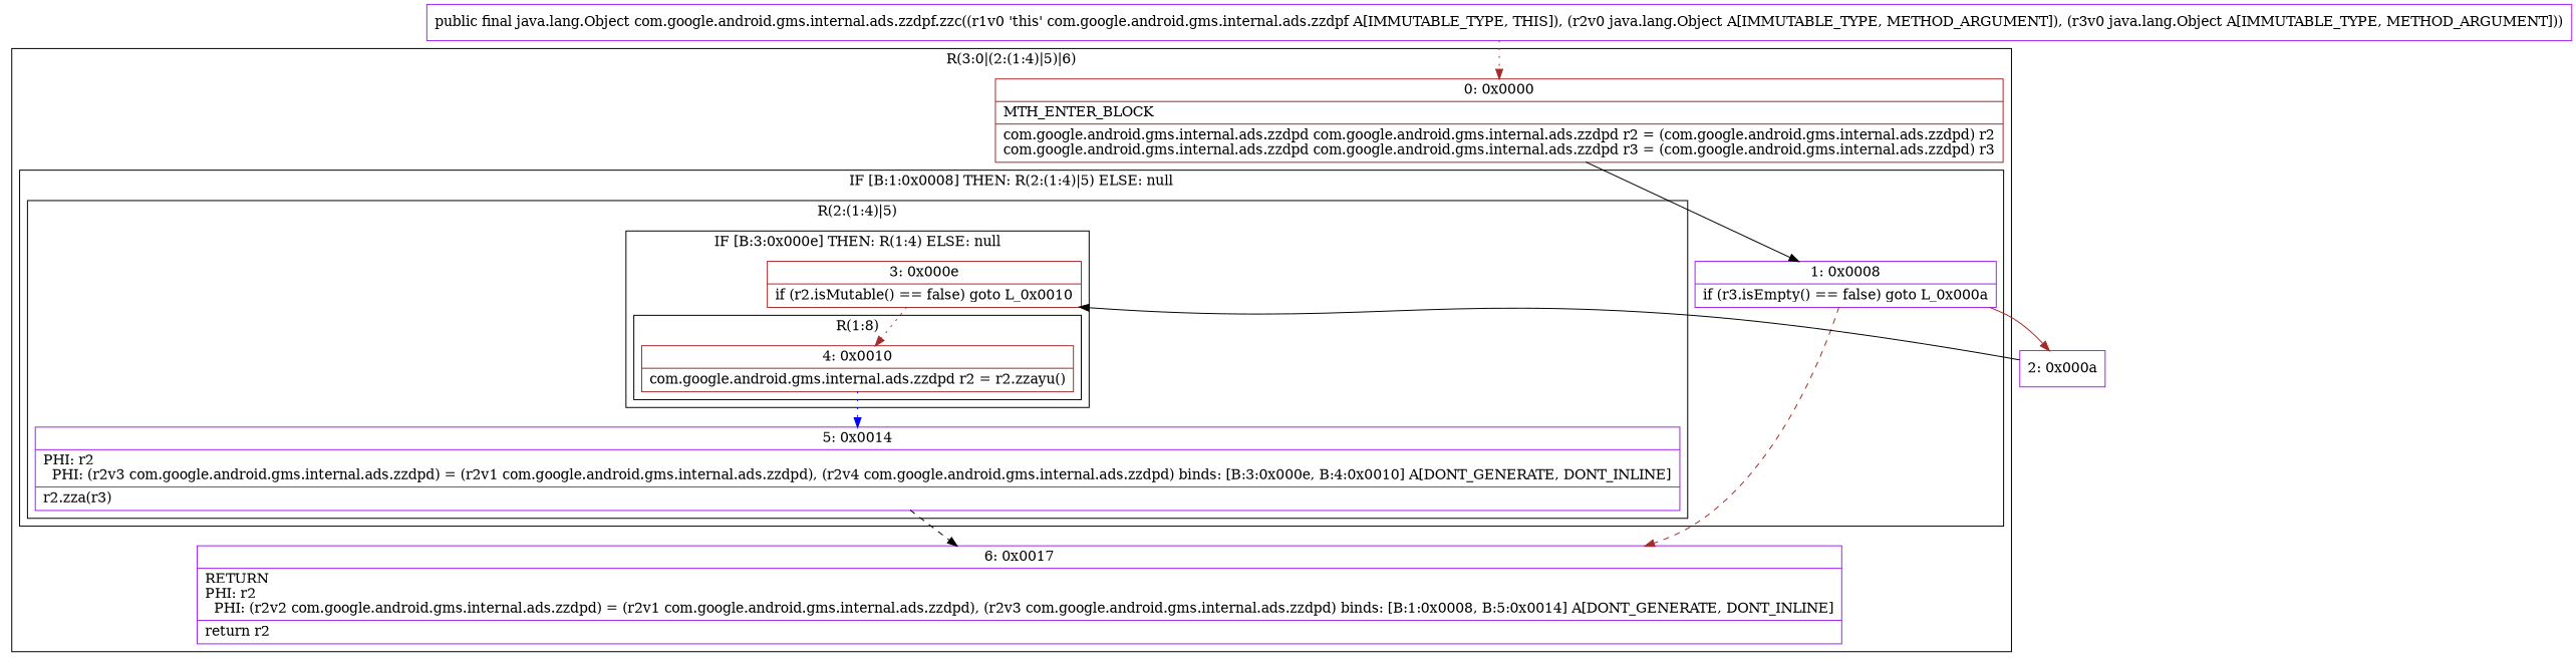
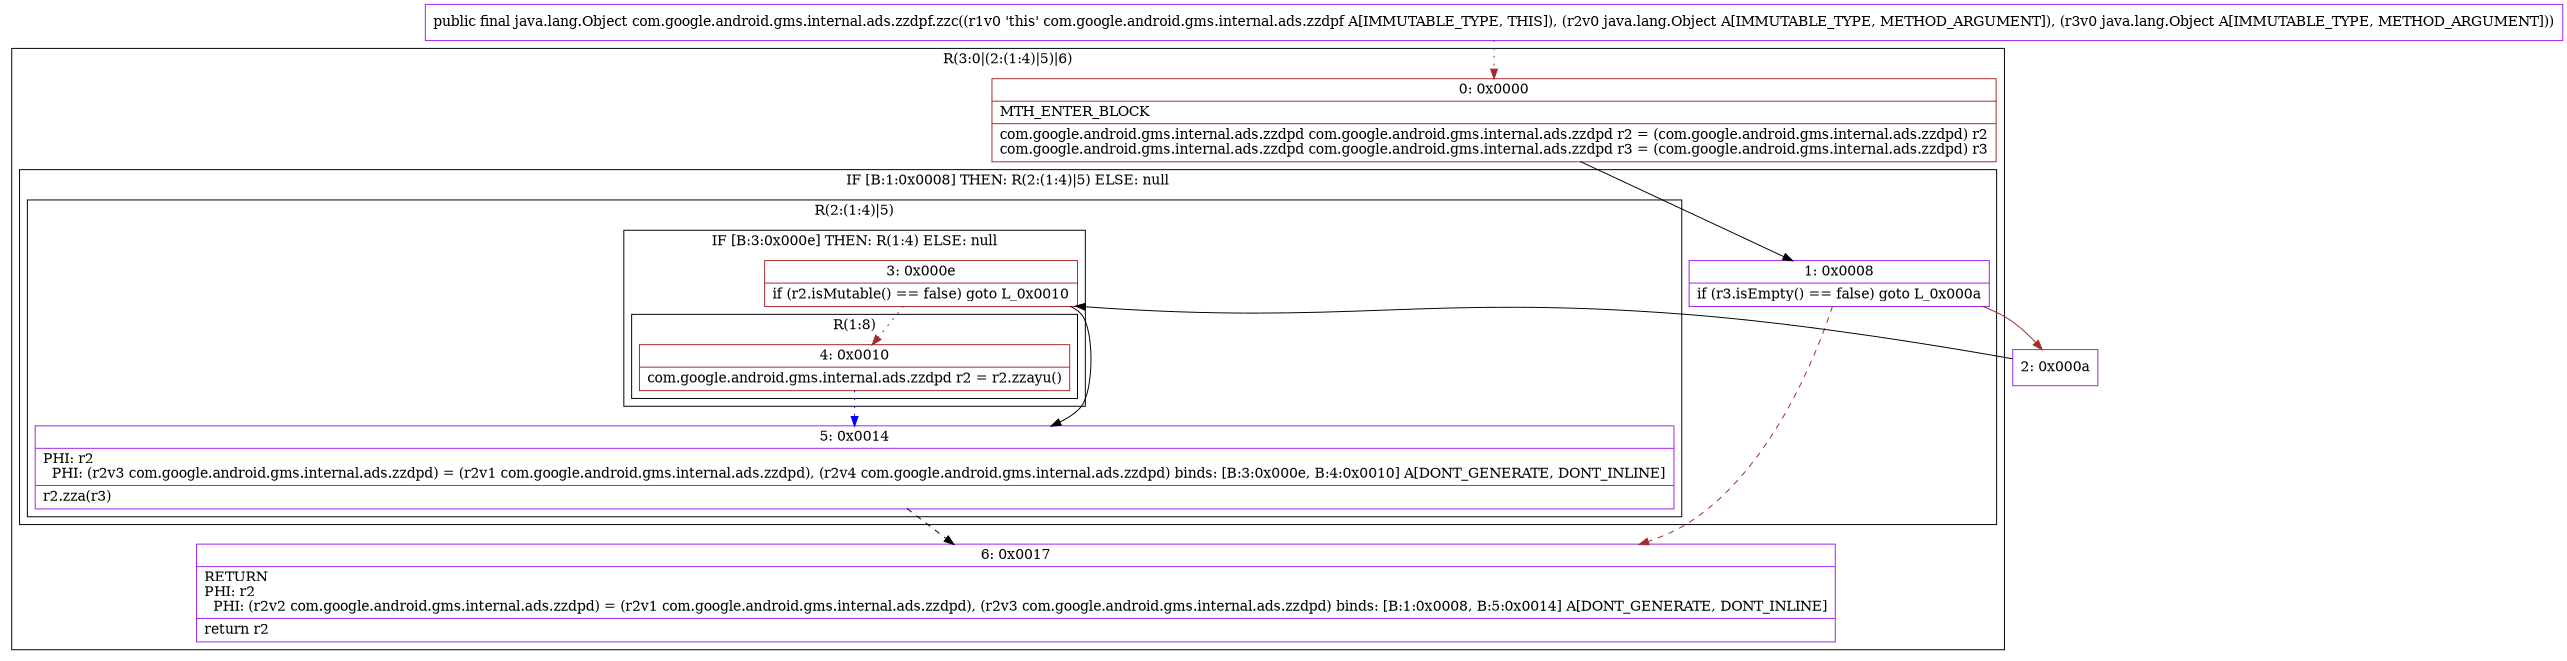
  digraph {
    node [color=purple shape=record]
    edge [color=brown style=solid]
    n1 [color=brown label="{4\:\ 0x0010|com.google.android.gms.internal.ads.zzdpd r2 = r2.zzayu()\l}"]
    n2 [color=brown label="{3\:\ 0x000e|if (r2.isMutable() == false) goto L_0x0010\l}"]
    n3 [label="{5\:\ 0x0014|PHI: r2 \l  PHI: (r2v3 com.google.android.gms.internal.ads.zzdpd) = (r2v1 com.google.android.gms.internal.ads.zzdpd), (r2v4 com.google.android.gms.internal.ads.zzdpd) binds: [B:3:0x000e, B:4:0x0010] A[DONT_GENERATE, DONT_INLINE]\l|r2.zza(r3)\l}"]
    n4 [label="{1\:\ 0x0008|if (r3.isEmpty() == false) goto L_0x000a\l}"]
    n5 [color=brown label="{0\:\ 0x0000|MTH_ENTER_BLOCK\l|com.google.android.gms.internal.ads.zzdpd com.google.android.gms.internal.ads.zzdpd r2 = (com.google.android.gms.internal.ads.zzdpd) r2\lcom.google.android.gms.internal.ads.zzdpd com.google.android.gms.internal.ads.zzdpd r3 = (com.google.android.gms.internal.ads.zzdpd) r3\l}"]
    n6 [label="{6\:\ 0x0017|RETURN\lPHI: r2 \l  PHI: (r2v2 com.google.android.gms.internal.ads.zzdpd) = (r2v1 com.google.android.gms.internal.ads.zzdpd), (r2v3 com.google.android.gms.internal.ads.zzdpd) binds: [B:1:0x0008, B:5:0x0014] A[DONT_GENERATE, DONT_INLINE]\l|return r2\l}"]
    n7 [label="{2\:\ 0x000a}"]
    n8 [label="{public final java.lang.Object com.google.android.gms.internal.ads.zzdpf.zzc((r1v0 'this' com.google.android.gms.internal.ads.zzdpf A[IMMUTABLE_TYPE, THIS]), (r2v0 java.lang.Object A[IMMUTABLE_TYPE, METHOD_ARGUMENT]), (r3v0 java.lang.Object A[IMMUTABLE_TYPE, METHOD_ARGUMENT])) }"]
    subgraph cluster_1 {
      label="R(3:0|(2:(1:4)|5)|6)"
      n5
      n6
      subgraph cluster_2 {
        label="IF [B:1:0x0008] THEN: R(2:(1:4)|5) ELSE: null"
        n4
        subgraph cluster_3 {
          label="R(2:(1:4)|5)"
          n3
          subgraph cluster_4 {
            label="IF [B:3:0x000e] THEN: R(1:4) ELSE: null"
            n2
            subgraph cluster_5 {
              label="R(1:8)"
              n1
            }
          }
        }
      }
    }
    n1 -> n3 [color=blue style=dotted]
    n2 -> n1 [style=dotted]
+   n2 -> n3 [color=black]
    n3 -> n6 [color=black style=dashed]
    n4 -> n6 [style=dashed]
    n4 -> n7
    n5 -> n4 [color=black]
    n7 -> n2 [color=black]
    n8 -> n5 [style=dotted]
  }
